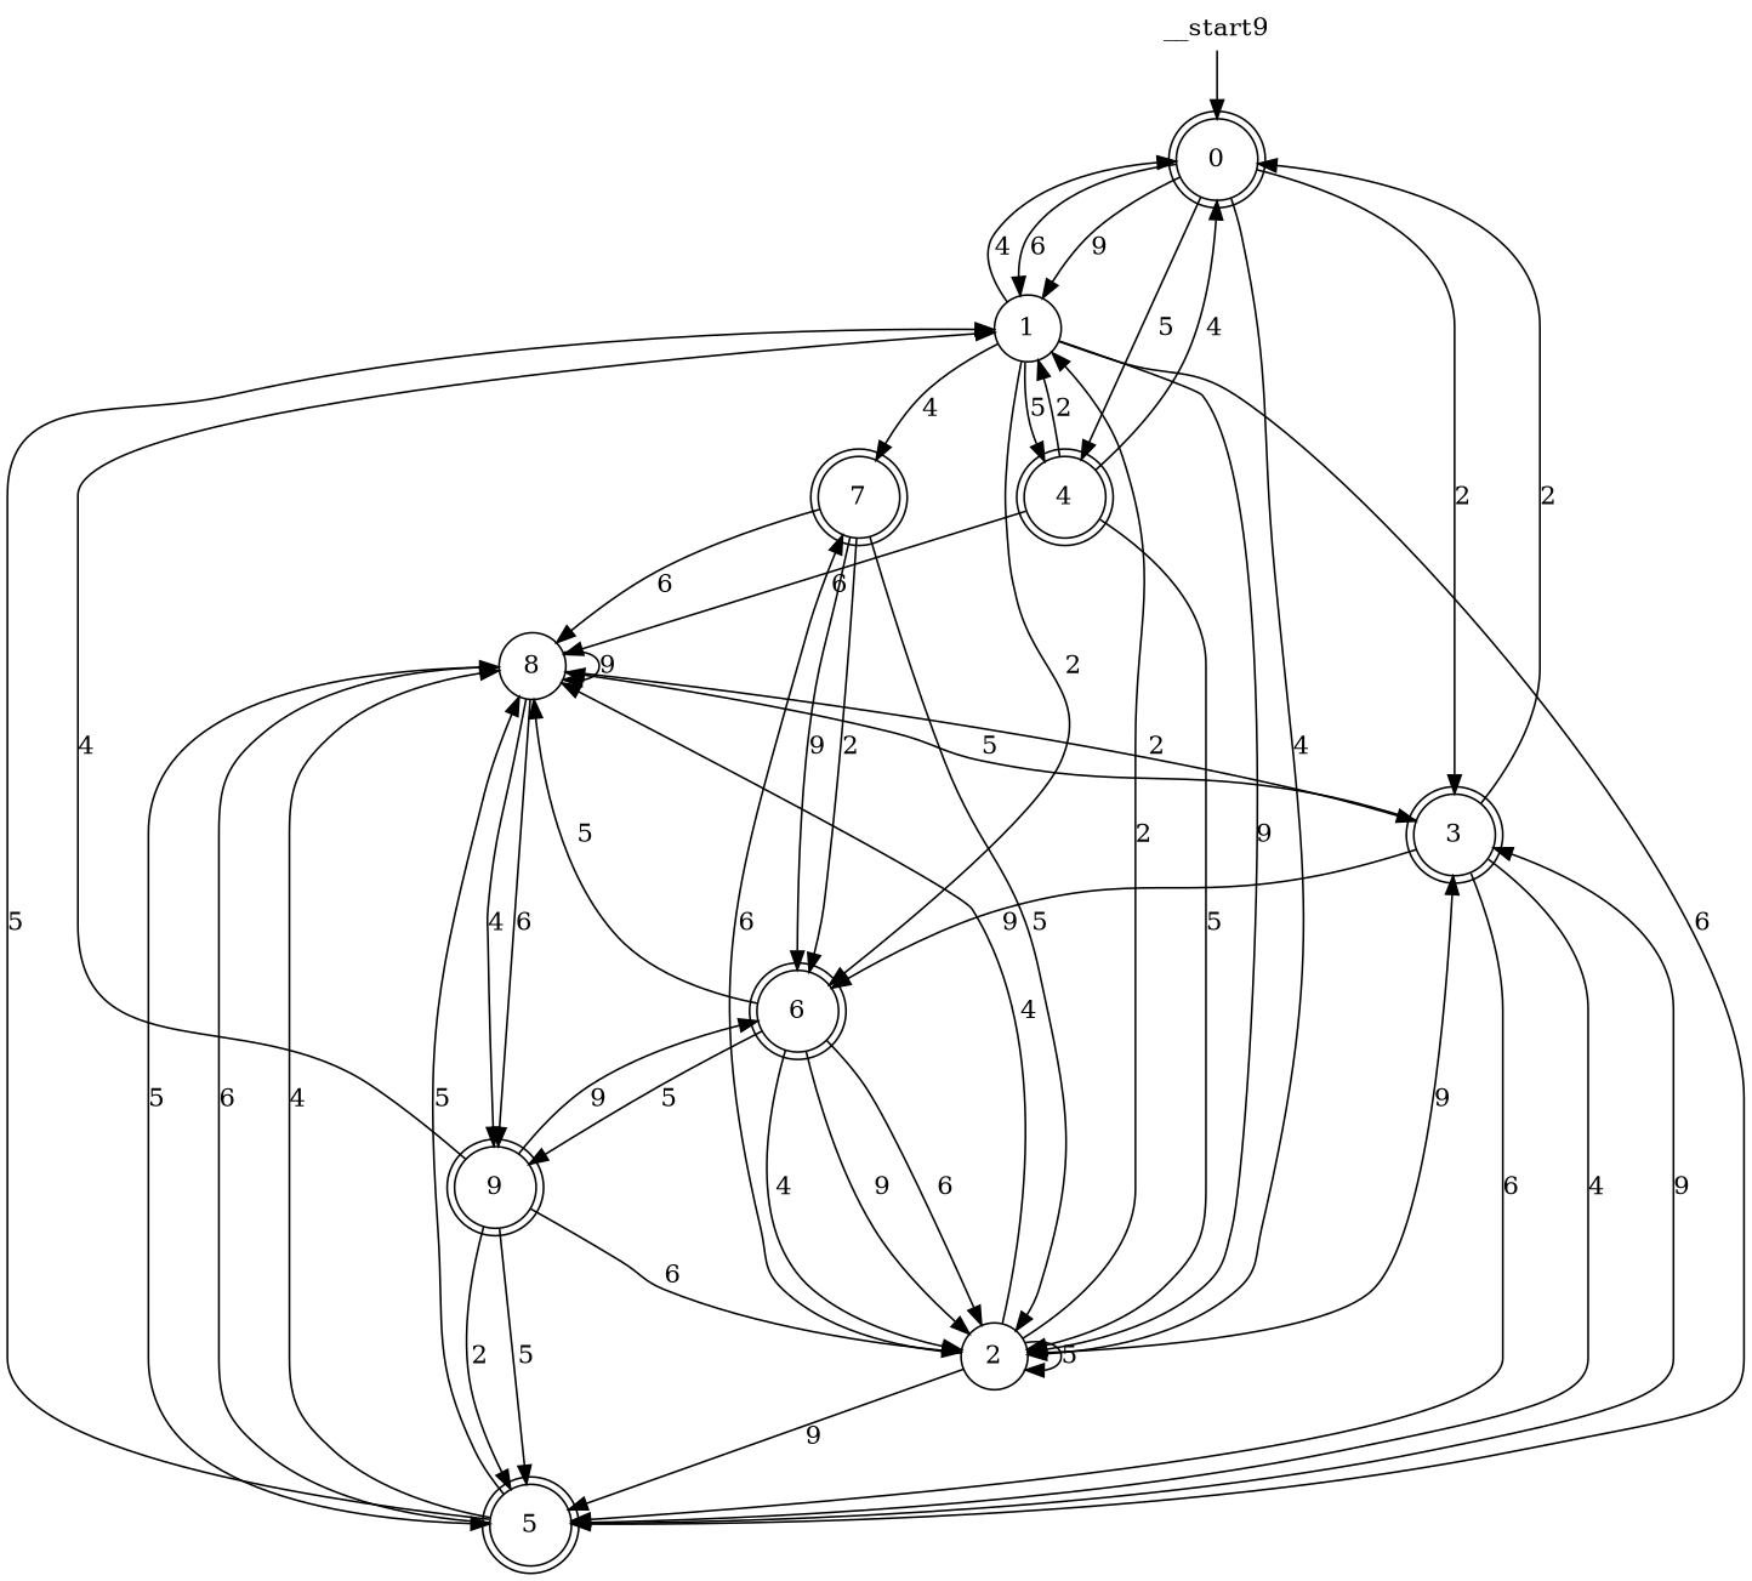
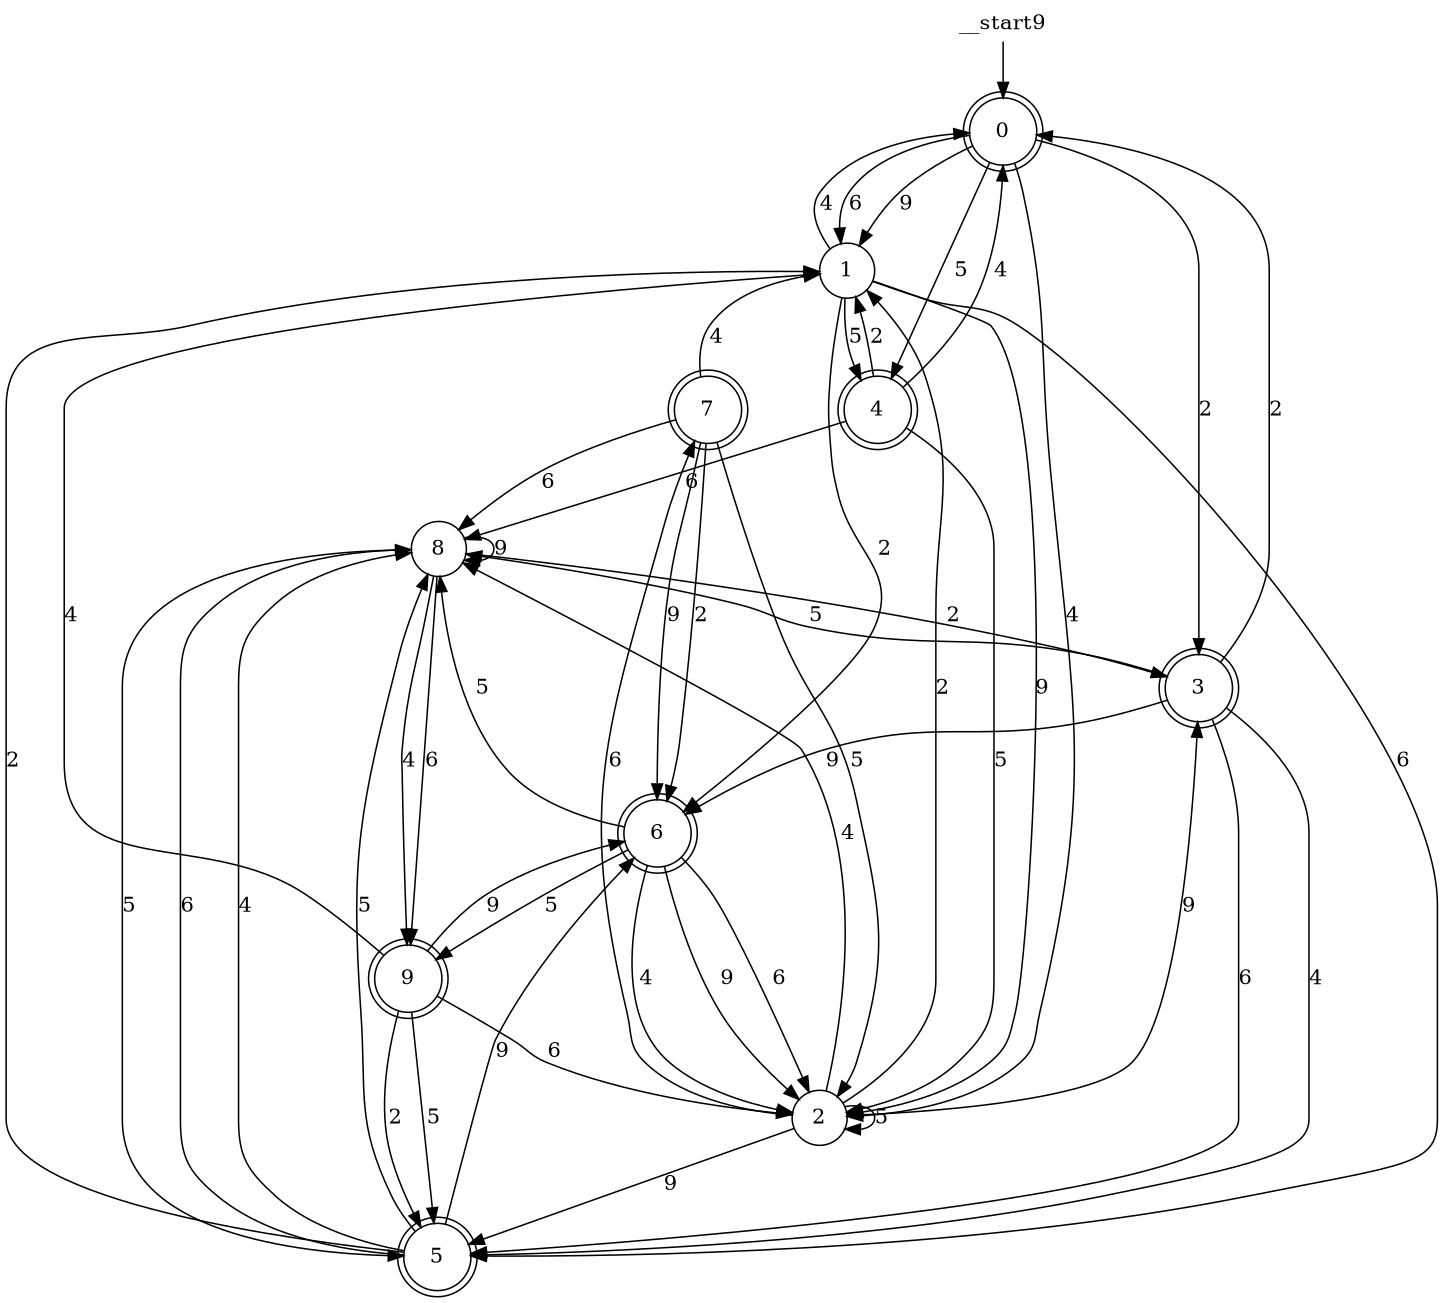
  digraph {
    node [shape=doublecircle]
    n1 [label=0]
    n2 [label=1 shape=circle]
    n3 [label=2 shape=circle]
    n4 [label=3]
    n5 [label=4]
    n6 [label=5]
    n7 [label=6]
    n8 [label=7]
    n9 [label=8 shape=circle]
    n10 [label=9]
    n11 [height=0 label=__start9 shape=none width=0]
    n1 -> n2 [label=6]
    n1 -> n2 [label=9]
    n1 -> n3 [label=4]
    n1 -> n4 [label=2]
    n1 -> n5 [label=5]
    n2 -> n1 [label=4]
    n2 -> n3 [label=9]
    n2 -> n5 [label=5]
    n2 -> n6 [label=6]
    n2 -> n7 [label=2]
    n3 -> n2 [label=2]
    n3 -> n3 [label=5]
    n3 -> n4 [label=9]
    n3 -> n6 [label=9]
    n3 -> n8 [label=6]
    n3 -> n9 [label=4]
    n4 -> n1 [label=2]
    n4 -> n6 [label=6]
    n4 -> n6 [label=4]
    n4 -> n7 [label=9]
    n4 -> n9 [label=5]
    n5 -> n1 [label=4]
    n5 -> n2 [label=2]
    n5 -> n3 [label=5]
    n5 -> n9 [label=6]
-   n6 -> n2 [label=5]
-   n6 -> n4 [label=9]
+   n6 -> n2 [label=2]
+   n6 -> n7 [label=9]
    n6 -> n9 [label=6]
    n6 -> n9 [label=4]
    n6 -> n9 [label=5]
    n7 -> n3 [label=6]
    n7 -> n3 [label=4]
    n7 -> n3 [label=9]
    n7 -> n9 [label=5]
    n7 -> n10 [label=5]
-   n2 -> n8 [label=4]
+   n8 -> n2 [label=4]
    n8 -> n3 [label=5]
    n8 -> n7 [label=9]
    n8 -> n7 [label=2]
    n8 -> n9 [label=6]
    n9 -> n4 [label=2]
    n9 -> n6 [label=5]
    n9 -> n9 [label=9]
    n9 -> n10 [label=6]
    n9 -> n10 [label=4]
    n10 -> n2 [label=4]
    n10 -> n3 [label=6]
    n10 -> n6 [label=2]
    n10 -> n6 [label=5]
    n10 -> n7 [label=9]
    n11 -> n1
  }
